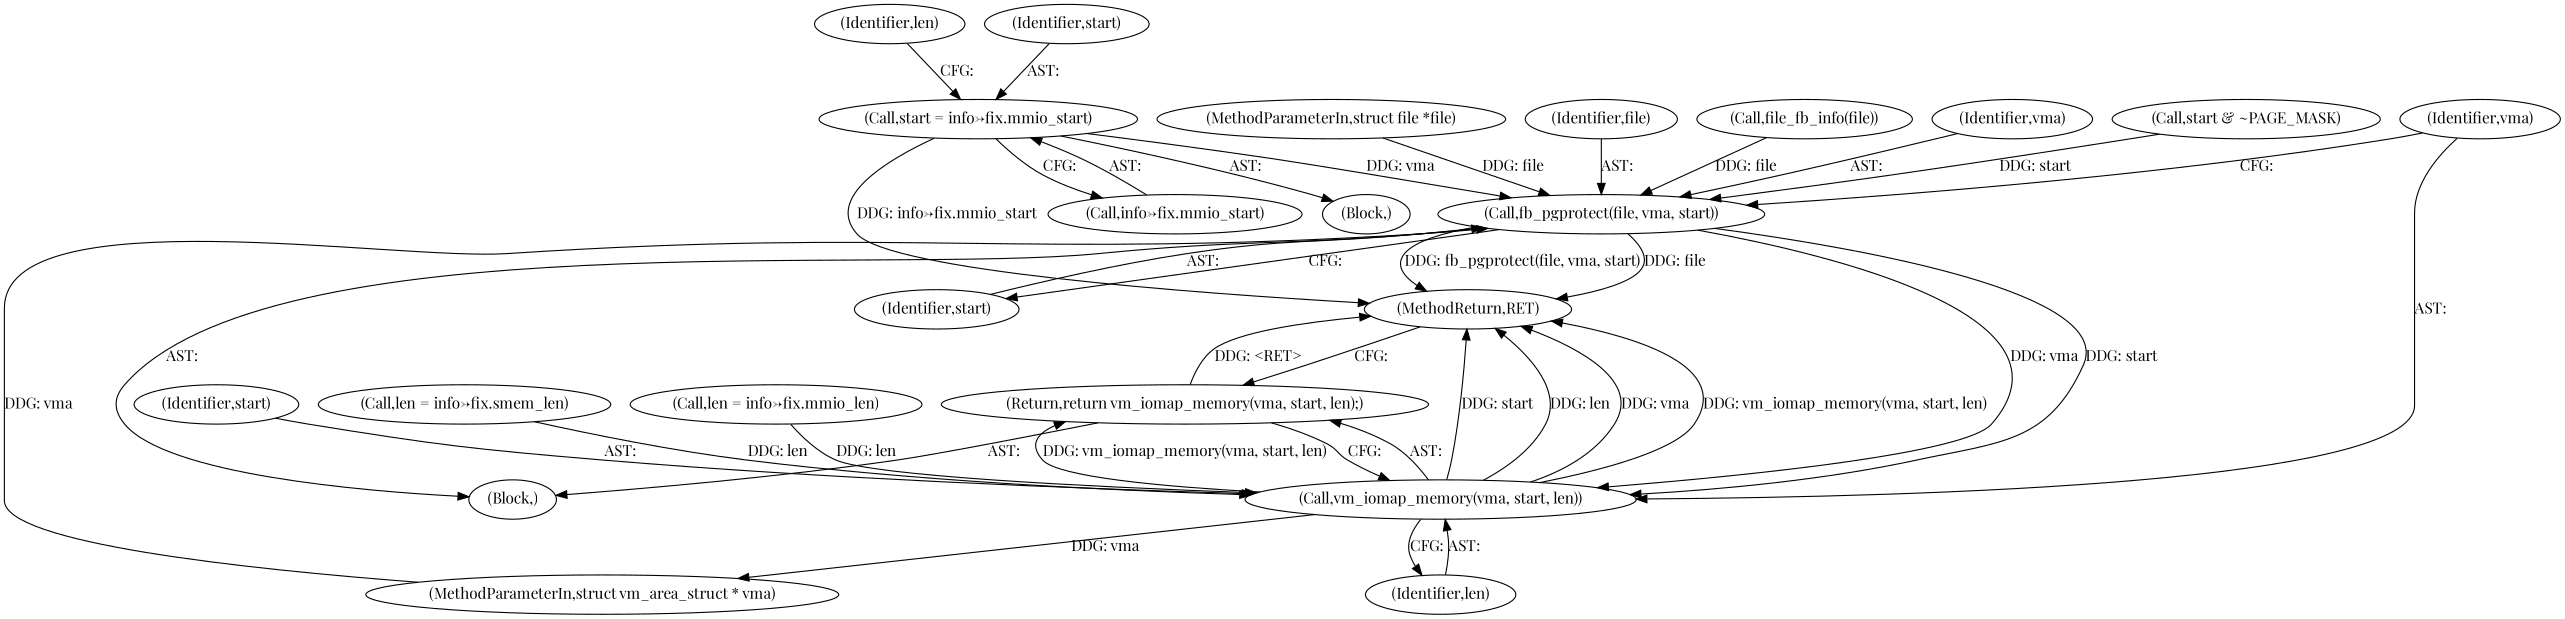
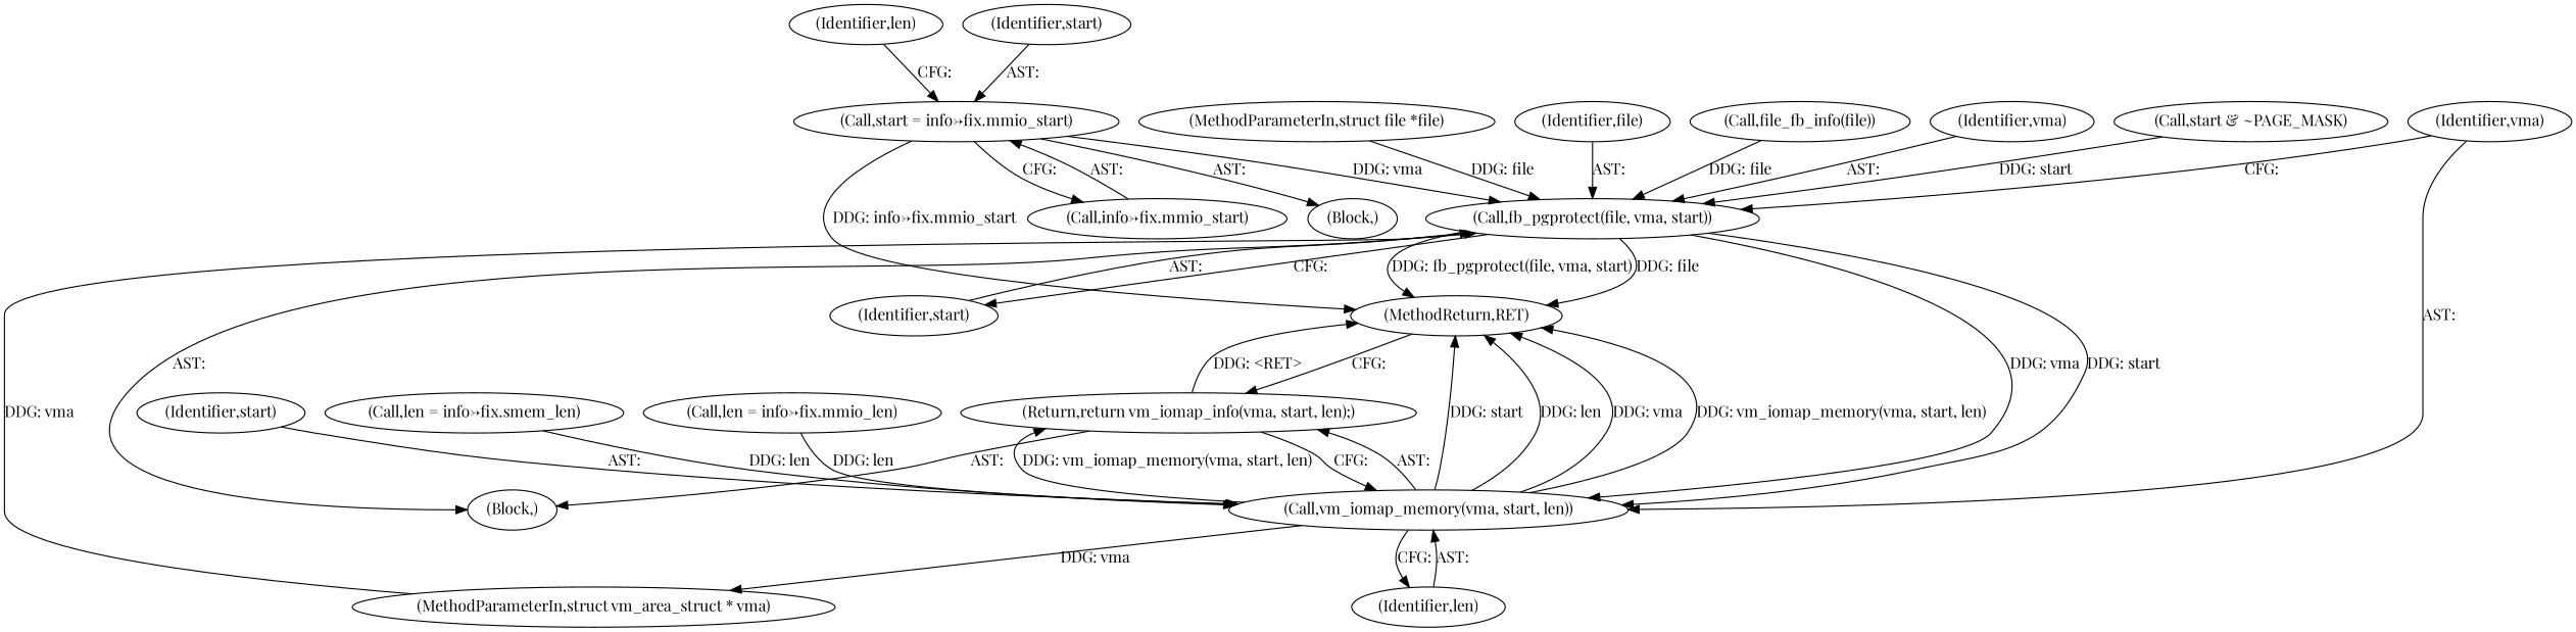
  digraph {
    fontname="Playfair Display"
    node [fontname="Playfair Display"]
    edge [fontname="Playfair Display"]
    n1 [label="(Call,start = info->fix.mmio_start)"]
    n2 [label="(Call,fb_pgprotect(file, vma, start))"]
    n3 [label="(MethodReturn,RET)"]
    n4 [label="(Call,info->fix.mmio_start)"]
    n5 [label="(Block,)"]
    n6 [label="(Call,vm_iomap_memory(vma, start, len))"]
    n7 [label="(Identifier,start)"]
    n8 [label="(Block,)"]
-   n9 [label="(Return,return vm_iomap_memory(vma, start, len);)"]
+   n9 [label="(Return,return vm_iomap_info(vma, start, len);)"]
    n10 [label="(Identifier,len)"]
    n11 [label="(MethodParameterIn,struct vm_area_struct * vma)"]
    n12 [label="(Identifier,start)"]
    n13 [label="(Identifier,file)"]
    n14 [label="(Call,file_fb_info(file))"]
    n15 [label="(Identifier,vma)"]
    n16 [label="(Call,len = info->fix.smem_len)"]
    n17 [label="(Call,start & ~PAGE_MASK)"]
    n18 [label="(Identifier,len)"]
    n19 [label="(Identifier,start)"]
    n20 [label="(Identifier,vma)"]
    n21 [label="(MethodParameterIn,struct file *file)"]
    n22 [label="(Call,len = info->fix.mmio_len)"]
    n1 -> n2 [label="DDG: vma"]
    n1 -> n3 [label="DDG: info->fix.mmio_start"]
    n1 -> n4 [label="CFG: "]
    n1 -> n5 [label="AST: "]
    n2 -> n3 [label="DDG: fb_pgprotect(file, vma, start)"]
    n2 -> n3 [label="DDG: file"]
    n2 -> n6 [label="DDG: vma"]
    n2 -> n6 [label="DDG: start"]
    n2 -> n7 [label="CFG: "]
    n2 -> n8 [label="AST: "]
    n3 -> n9 [label="CFG: "]
    n4 -> n1 [label="AST: "]
    n6 -> n3 [label="DDG: len"]
    n6 -> n3 [label="DDG: vma"]
    n6 -> n3 [label="DDG: vm_iomap_memory(vma, start, len)"]
    n6 -> n3 [label="DDG: start"]
    n6 -> n9 [label="AST: "]
    n6 -> n9 [label="DDG: vm_iomap_memory(vma, start, len)"]
    n6 -> n10 [label="CFG: "]
    n6 -> n11 [label="DDG: vma"]
    n7 -> n2 [label="AST: "]
    n9 -> n3 [label="DDG: <RET>"]
    n9 -> n6 [label="CFG: "]
    n9 -> n8 [label="AST: "]
    n10 -> n6 [label="AST: "]
    n11 -> n2 [label="DDG: vma"]
    n12 -> n6 [label="AST: "]
    n13 -> n2 [label="AST: "]
    n14 -> n2 [label="DDG: file"]
    n15 -> n2 [label="AST: "]
    n16 -> n6 [label="DDG: len"]
    n17 -> n2 [label="DDG: start"]
    n18 -> n1 [label="CFG: "]
    n19 -> n1 [label="AST: "]
    n20 -> n2 [label="CFG: "]
    n20 -> n6 [label="AST: "]
    n21 -> n2 [label="DDG: file"]
    n22 -> n6 [label="DDG: len"]
  }
